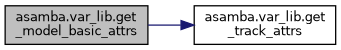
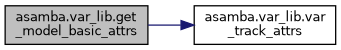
  digraph {
    rankdir=LR
    node [color=black fontname=Helvetica fontsize=10 shape=record style=filled]
    n1 [fillcolor=grey75 fontcolor=black height=0.2 label="asamba.var_lib.get\l_model_basic_attrs" width=0.4]
-   n2 [fillcolor=white height=0.2 label="asamba.var_lib.get\l_track_attrs" width=0.4]
+   n2 [fillcolor=white height=0.2 label="asamba.var_lib.var\l_track_attrs" width=0.4]
    n1 -> n2 [color=midnightblue fontname=Helvetica fontsize=10 labelfontname=Helvetica labelfontsize=10 style=solid]
  }
